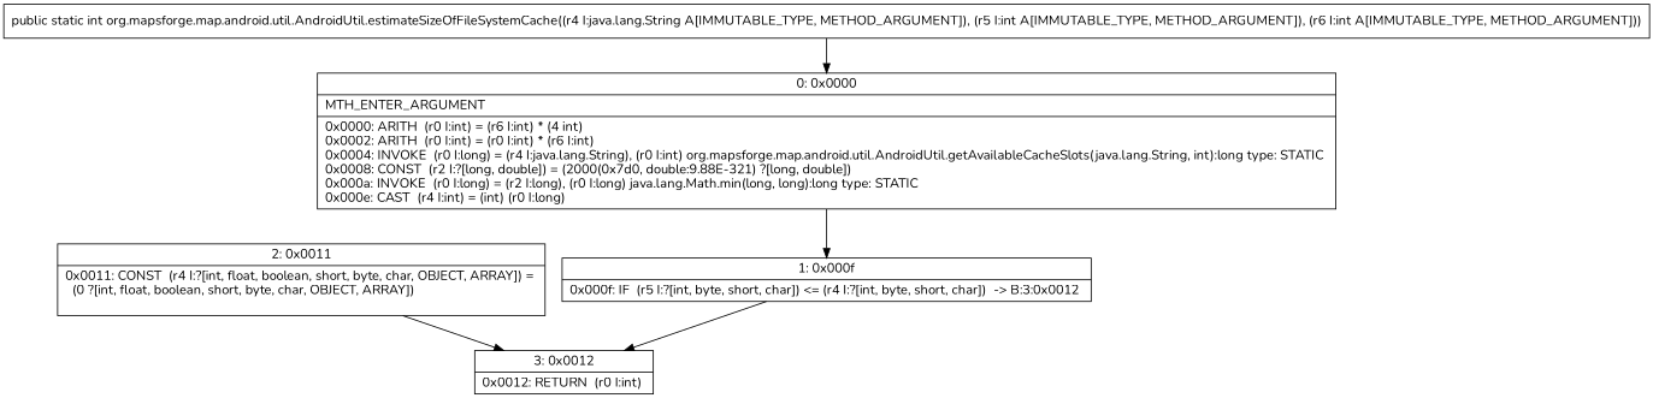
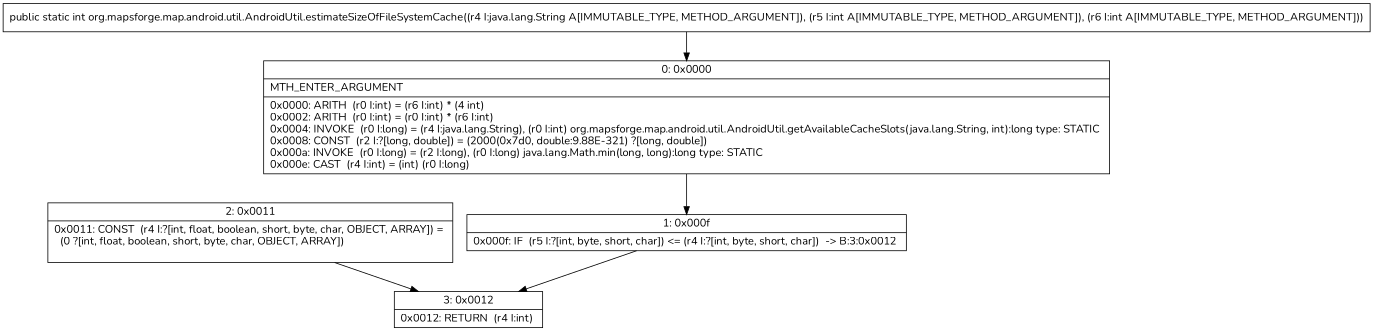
  digraph {
    fontname=Nunito
    node [fontname=Nunito shape=record]
    edge [fontname=Nunito]
    n1 [label="{0\:\ 0x0000|MTH_ENTER_ARGUMENT\l|0x0000: ARITH  (r0 I:int) = (r6 I:int) * (4 int) \l0x0002: ARITH  (r0 I:int) = (r0 I:int) * (r6 I:int) \l0x0004: INVOKE  (r0 I:long) = (r4 I:java.lang.String), (r0 I:int) org.mapsforge.map.android.util.AndroidUtil.getAvailableCacheSlots(java.lang.String, int):long type: STATIC \l0x0008: CONST  (r2 I:?[long, double]) = (2000(0x7d0, double:9.88E\-321) ?[long, double]) \l0x000a: INVOKE  (r0 I:long) = (r2 I:long), (r0 I:long) java.lang.Math.min(long, long):long type: STATIC \l0x000e: CAST  (r4 I:int) = (int) (r0 I:long) \l}"]
    n2 [label="{1\:\ 0x000f|0x000f: IF  (r5 I:?[int, byte, short, char]) \<= (r4 I:?[int, byte, short, char])  \-\> B:3:0x0012 \l}"]
-   n3 [label="{3\:\ 0x0012|0x0012: RETURN  (r0 I:int) \l}"]
+   n3 [label="{3\:\ 0x0012|0x0012: RETURN  (r4 I:int) \l}"]
    n4 [label="{2\:\ 0x0011|0x0011: CONST  (r4 I:?[int, float, boolean, short, byte, char, OBJECT, ARRAY]) = \l  (0 ?[int, float, boolean, short, byte, char, OBJECT, ARRAY])\l \l}"]
    n5 [label="{public static int org.mapsforge.map.android.util.AndroidUtil.estimateSizeOfFileSystemCache((r4 I:java.lang.String A[IMMUTABLE_TYPE, METHOD_ARGUMENT]), (r5 I:int A[IMMUTABLE_TYPE, METHOD_ARGUMENT]), (r6 I:int A[IMMUTABLE_TYPE, METHOD_ARGUMENT])) }"]
    n1 -> n2
    n2 -> n3
    n4 -> n3
    n5 -> n1
  }
